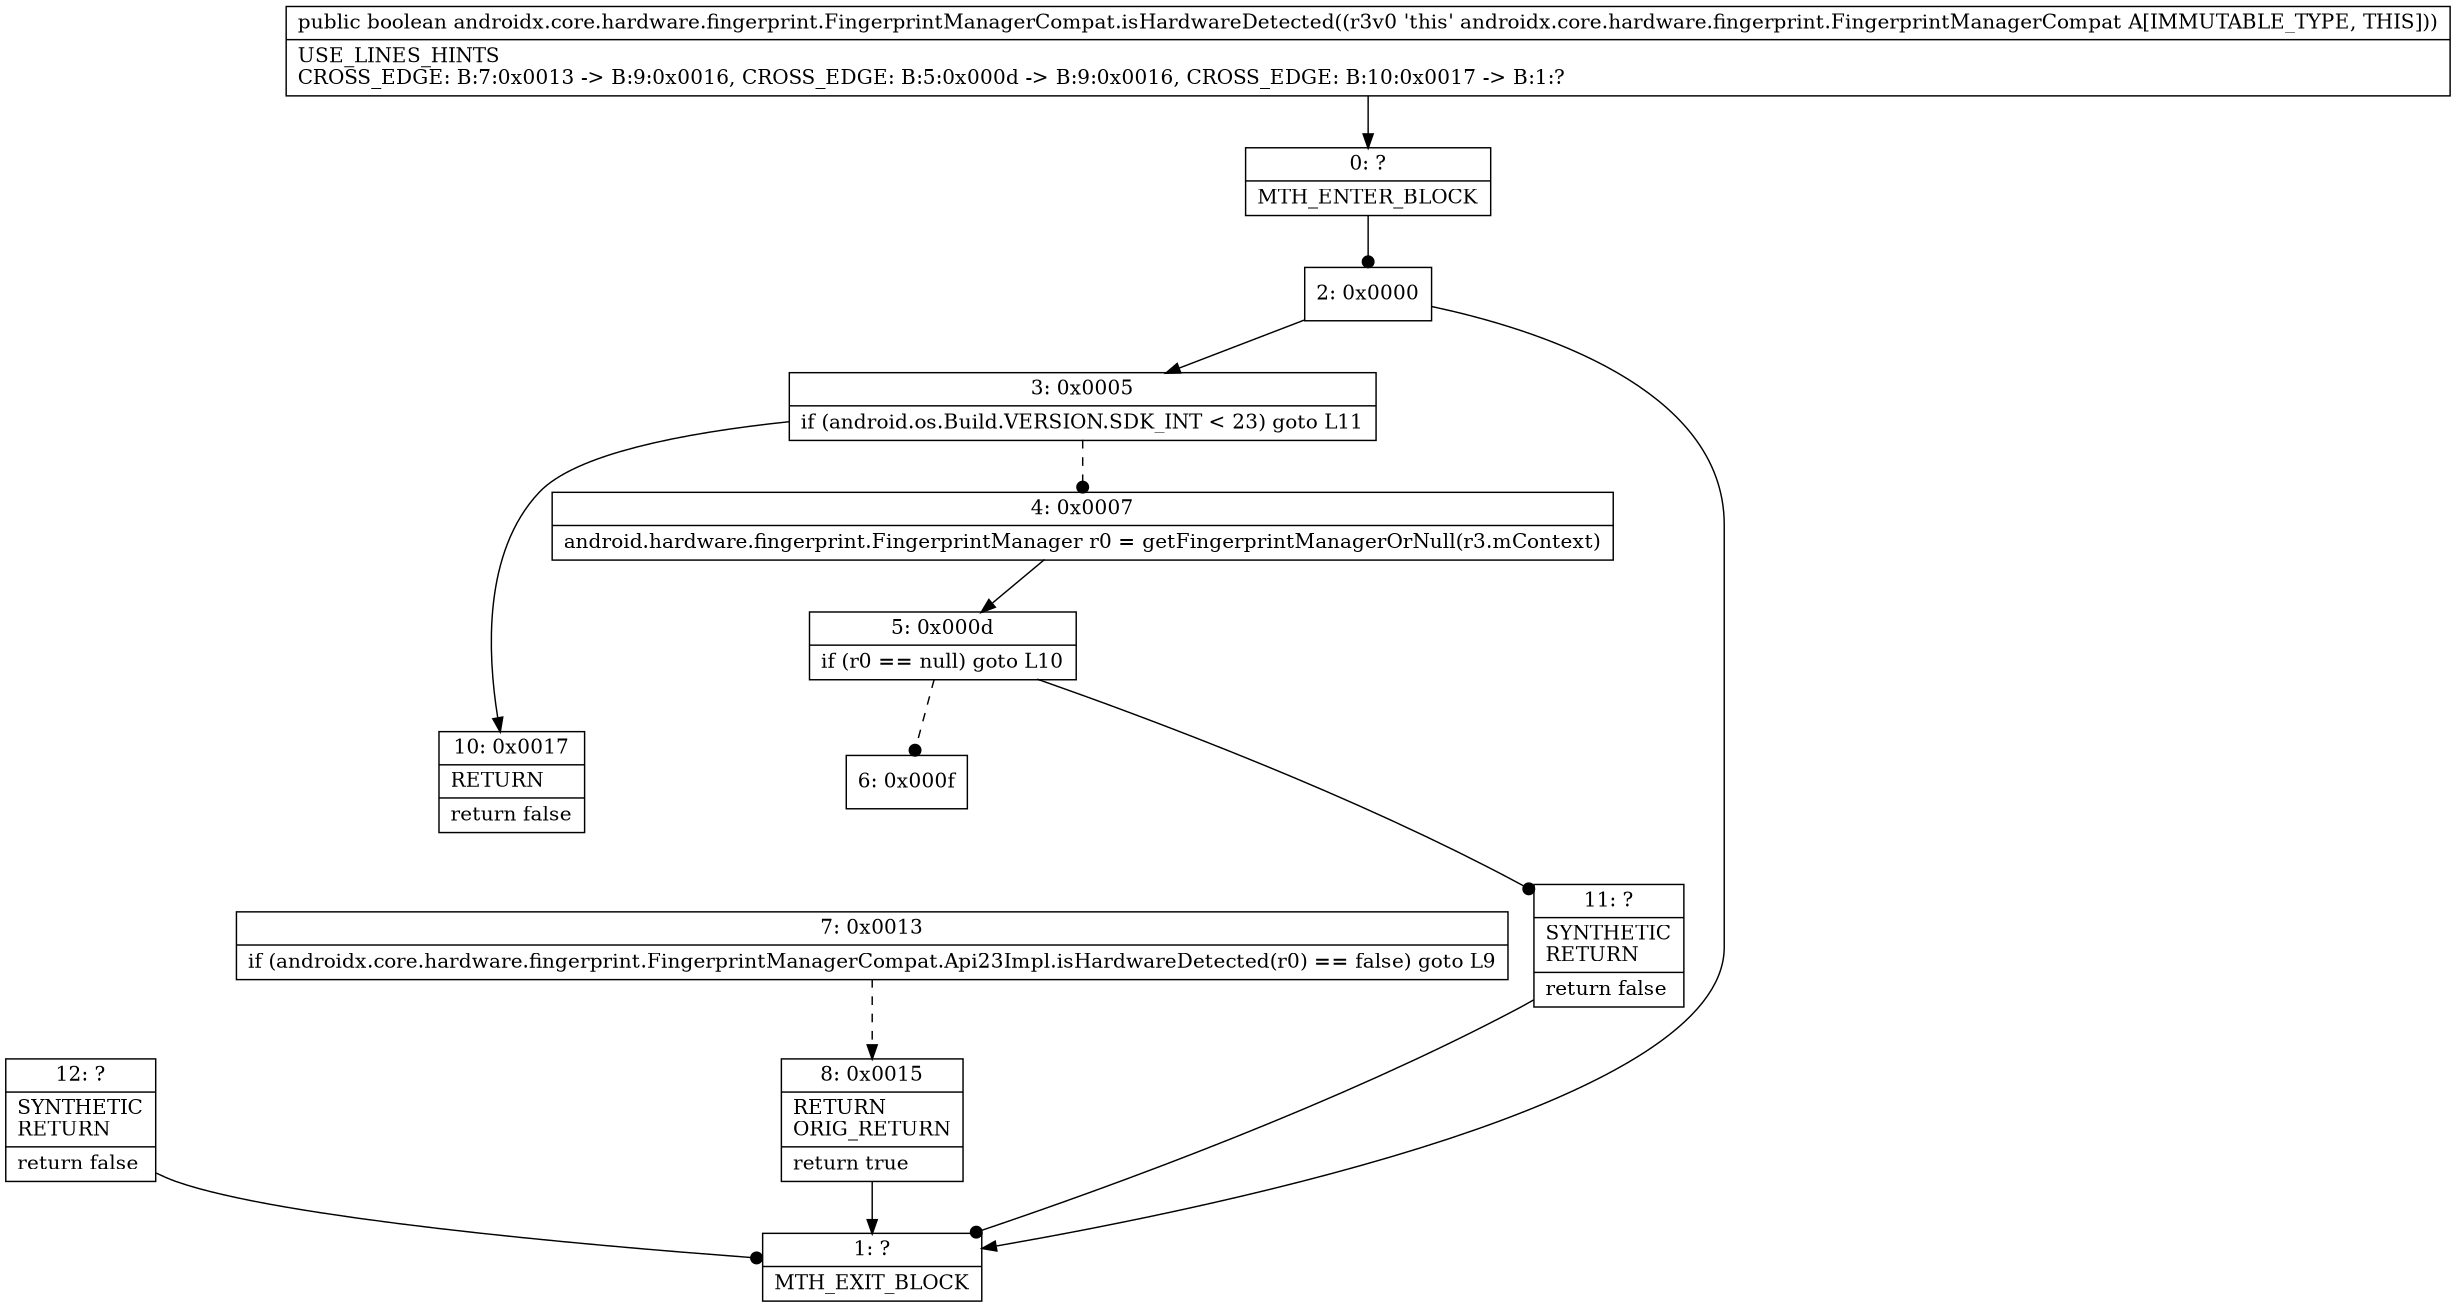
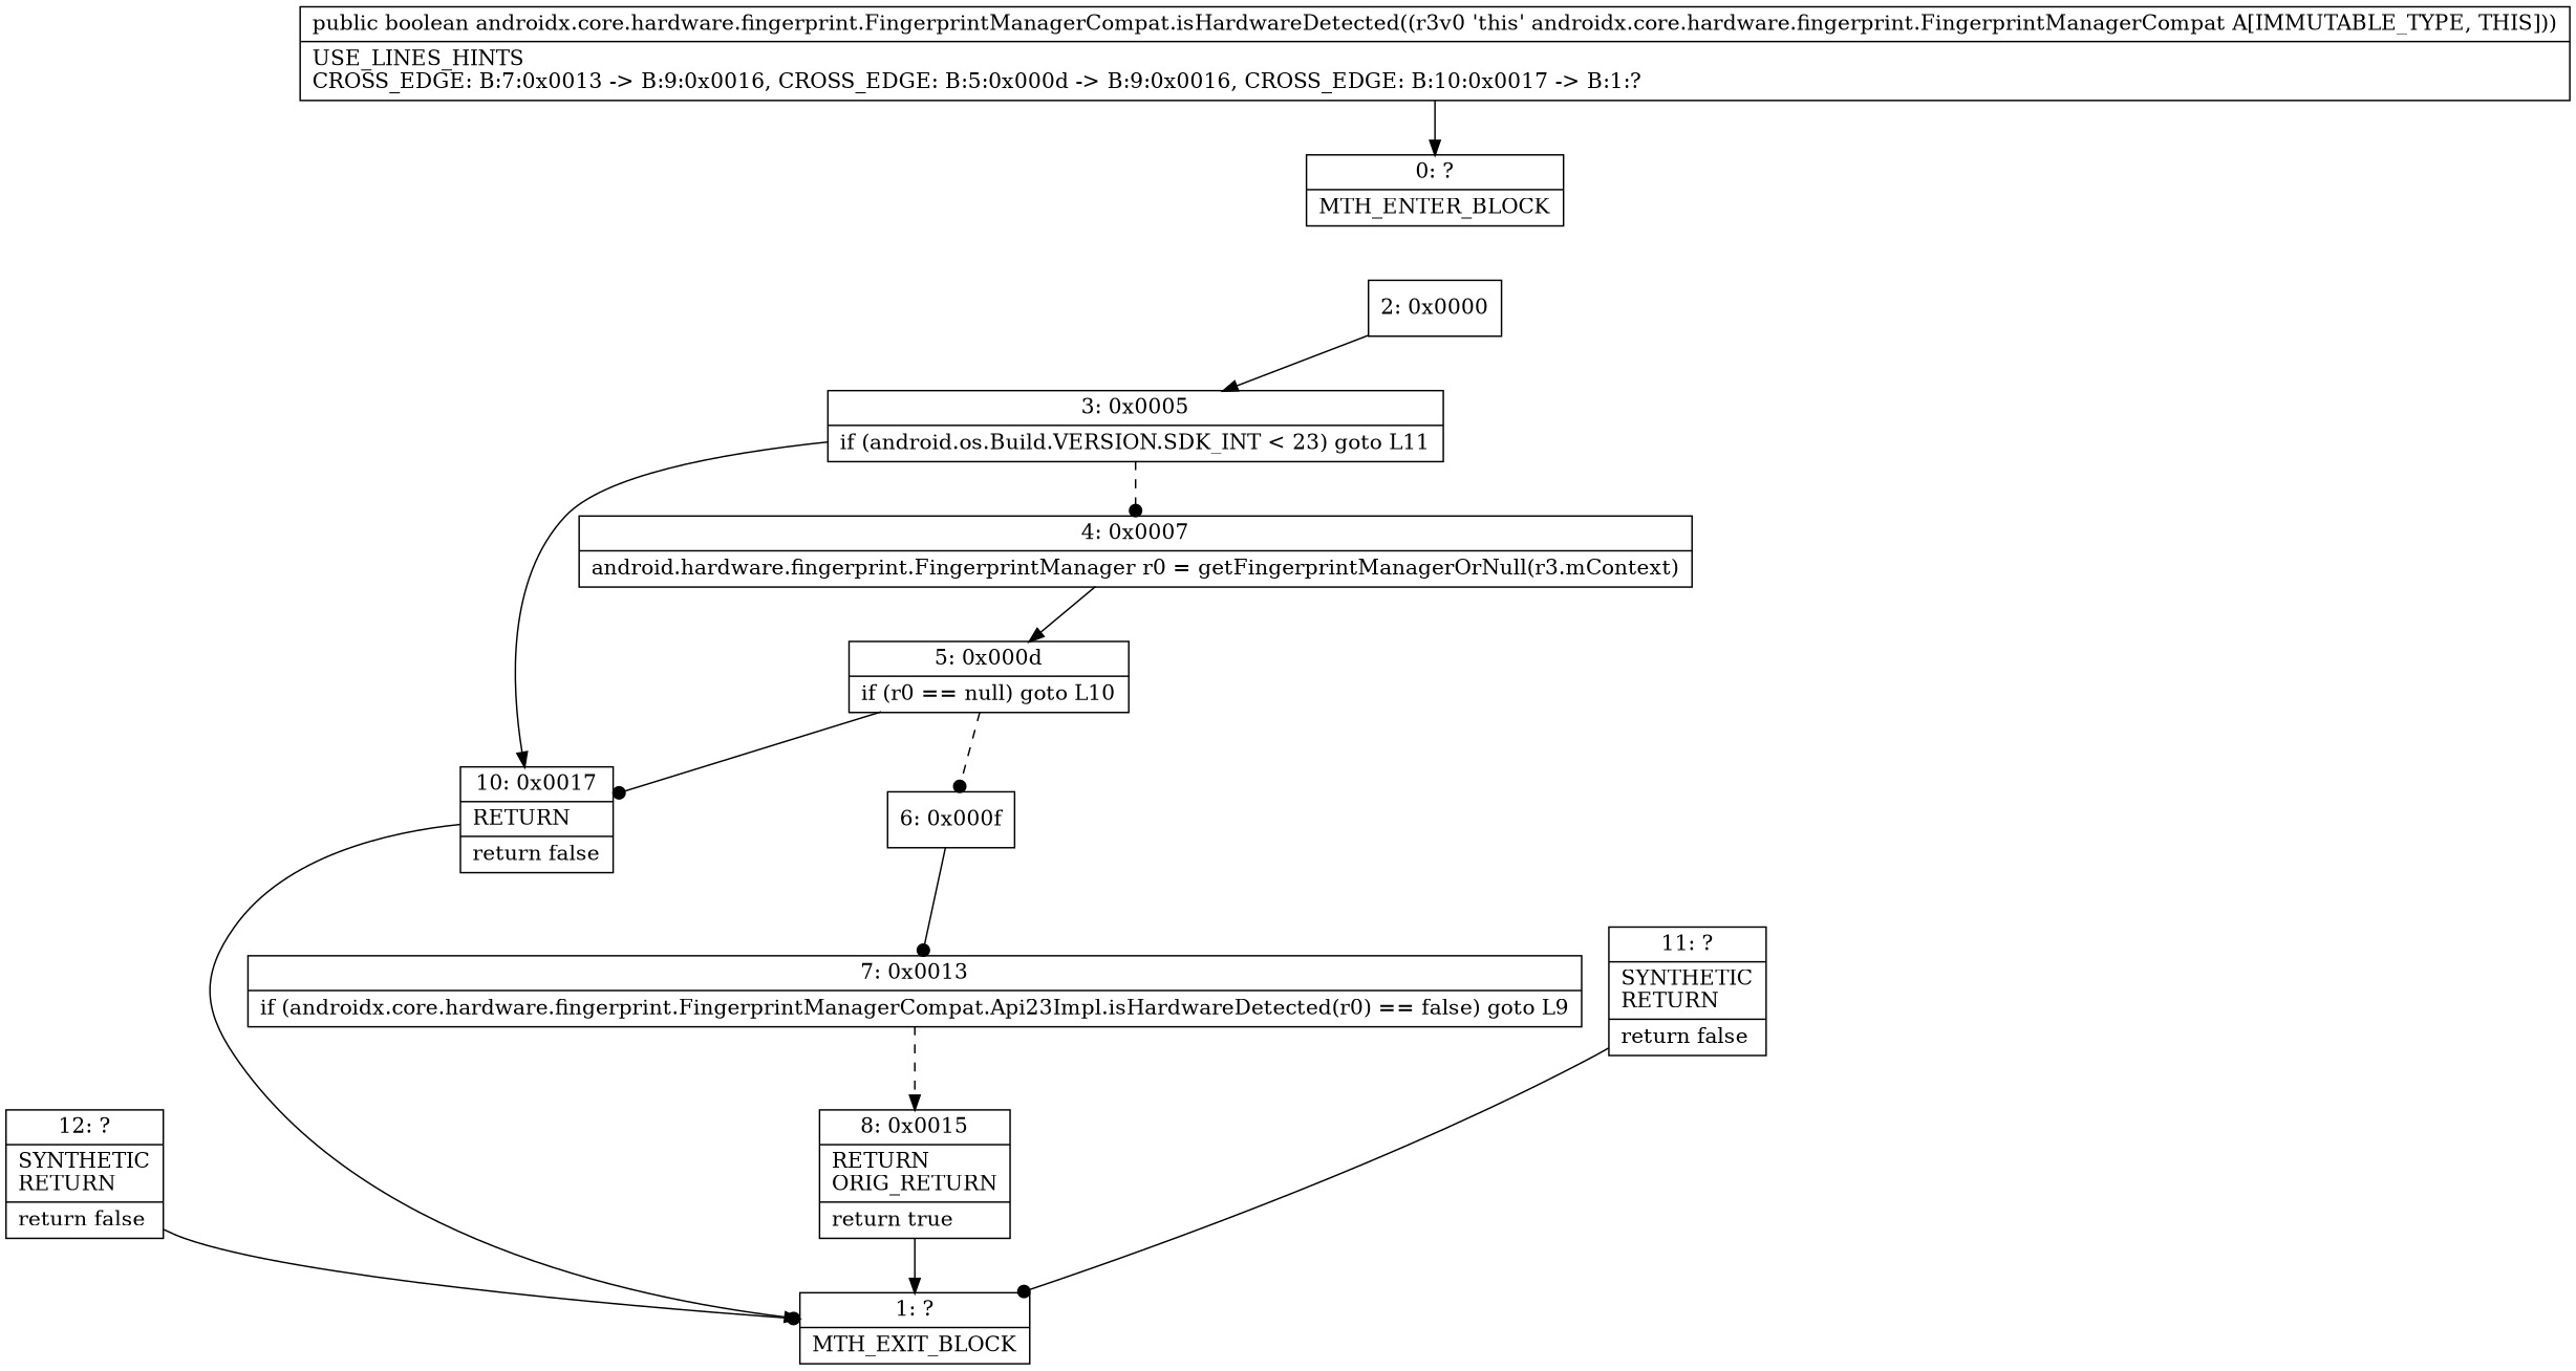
  digraph {
    node [shape=record]
    edge [arrowhead=dot]
    n1 [label="{0\:\ ?|MTH_ENTER_BLOCK\l}"]
    n2 [label="{2\:\ 0x0000}"]
    n3 [label="{3\:\ 0x0005|if (android.os.Build.VERSION.SDK_INT \< 23) goto L11\l}"]
    n4 [label="{4\:\ 0x0007|android.hardware.fingerprint.FingerprintManager r0 = getFingerprintManagerOrNull(r3.mContext)\l}"]
    n5 [label="{10\:\ 0x0017|RETURN\l|return false\l}"]
    n6 [label="{5\:\ 0x000d|if (r0 == null) goto L10\l}"]
    n7 [label="{1\:\ ?|MTH_EXIT_BLOCK\l}"]
    n8 [label="{6\:\ 0x000f}"]
    n9 [label="{11\:\ ?|SYNTHETIC\lRETURN\l|return false\l}"]
    n10 [label="{7\:\ 0x0013|if (androidx.core.hardware.fingerprint.FingerprintManagerCompat.Api23Impl.isHardwareDetected(r0) == false) goto L9\l}"]
    n11 [label="{8\:\ 0x0015|RETURN\lORIG_RETURN\l|return true\l}"]
    n12 [label="{12\:\ ?|SYNTHETIC\lRETURN\l|return false\l}"]
    n13 [label="{public boolean androidx.core.hardware.fingerprint.FingerprintManagerCompat.isHardwareDetected((r3v0 'this' androidx.core.hardware.fingerprint.FingerprintManagerCompat A[IMMUTABLE_TYPE, THIS]))  | USE_LINES_HINTS\lCROSS_EDGE: B:7:0x0013 \-\> B:9:0x0016, CROSS_EDGE: B:5:0x000d \-\> B:9:0x0016, CROSS_EDGE: B:10:0x0017 \-\> B:1:?\l}"]
-   n1 -> n2
    n2 -> n3 [arrowhead=normal]
    n3 -> n4 [style=dashed]
    n3 -> n5 [arrowhead=normal]
    n4 -> n6 [arrowhead=normal]
-   n2 -> n7 [arrowhead=normal]
+   n5 -> n7 [arrowhead=normal]
    n6 -> n8 [style=dashed]
-   n6 -> n9
+   n6 -> n5
+   n8 -> n10
    n9 -> n7
    n10 -> n11 [arrowhead=normal style=dashed]
    n11 -> n7 [arrowhead=normal]
    n12 -> n7
    n13 -> n1 [arrowhead=normal]
  }
